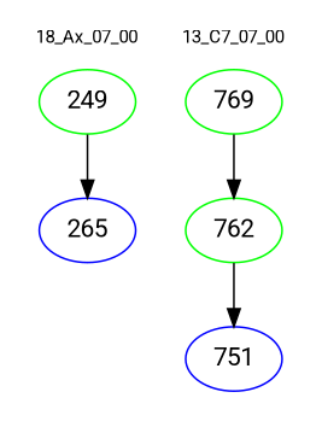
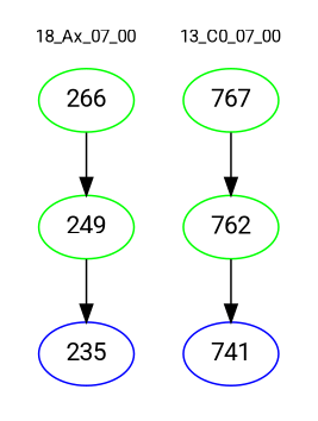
  digraph {
    fontname=Roboto
    node [color=green fontname=Roboto]
    edge [color=black fontname=Roboto]
+   n1 [label=266]
    n2 [label=249]
-   n3 [color=blue label=265]
-   n4 [label=769]
+   n3 [color=blue label=235]
+   n4 [label=767]
    n5 [label=762]
-   n6 [color=blue label=751]
+   n6 [color=blue label=741]
    subgraph cluster_1 {
      color=white
      fontsize=10
      label="18_Ax_07_00"
+     n1
      n2
      n3
    }
    subgraph cluster_2 {
      color=white
      fontsize=10
-     label="13_C7_07_00"
+     label="13_C0_07_00"
      n4
      n5
      n6
    }
+   n1 -> n2
    n2 -> n3
    n4 -> n5
    n5 -> n6
  }
